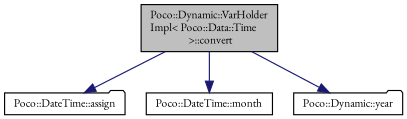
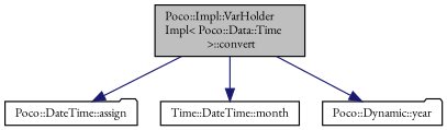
  digraph {
    fontname="EB Garamond"
    rankdir=TB
    node [color=black fillcolor=white fontname="EB Garamond" fontsize=10 shape=box style=filled]
    edge [color=midnightblue fontname="EB Garamond" fontsize=10 labelfontname=Helvetica labelfontsize=10 style=solid]
-   n1 [fillcolor=grey75 fontcolor=black height=0.2 label="Poco::Dynamic::VarHolder\lImpl\< Poco::Data::Time\l \>::convert" width=0.4]
+   n1 [fillcolor=grey75 fontcolor=black height=0.2 label="Poco::Impl::VarHolder\lImpl\< Poco::Data::Time\l \>::convert" width=0.4]
    n2 [height=0.2 label="Poco::DateTime::assign" shape=folder width=0.4]
-   n3 [height=0.2 label="Poco::DateTime::month" width=0.4]
+   n3 [height=0.2 label="Time::DateTime::month" width=0.4]
    n4 [height=0.2 label="Poco::Dynamic::year" shape=folder width=0.4]
    n1 -> n2
    n1 -> n3
    n1 -> n4
  }
